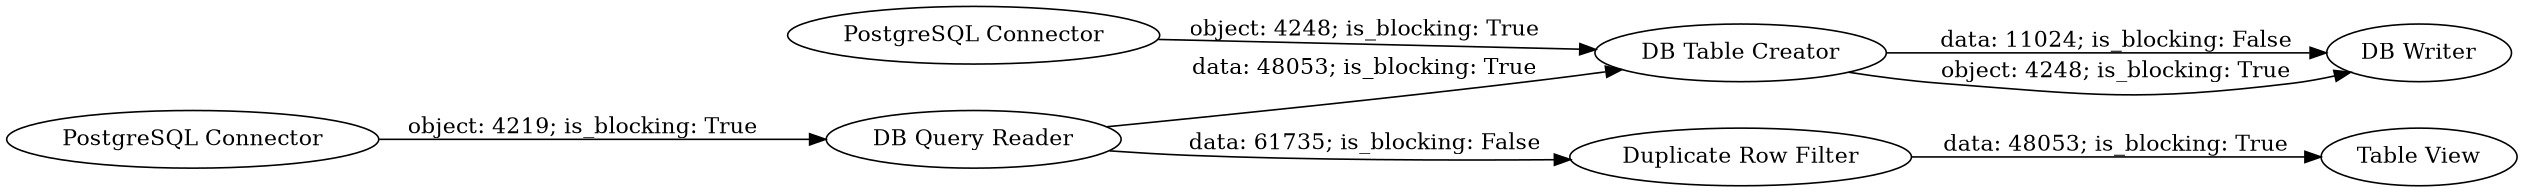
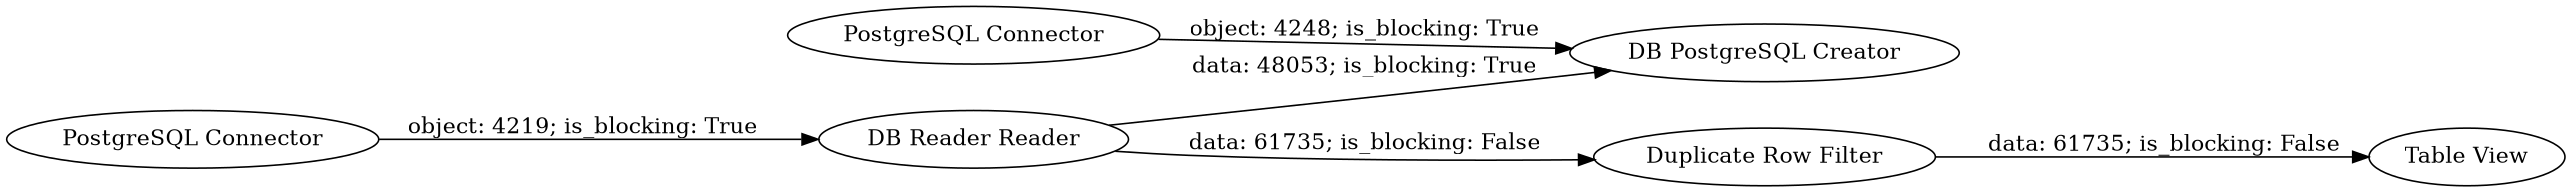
  digraph {
    rankdir=LR
-   n1 [label="DB Query Reader"]
+   n1 [label="DB Reader Reader"]
    n2 [label="Duplicate Row Filter"]
-   n3 [label="DB Table Creator"]
+   n3 [label="DB PostgreSQL Creator"]
    n4 [label="Table View"]
    n5 [label="PostgreSQL Connector"]
-   n6 [label="DB Writer"]
    n7 [label="PostgreSQL Connector"]
    n1 -> n2 [label="data: 61735; is_blocking: False"]
    n1 -> n3 [label="data: 48053; is_blocking: True"]
-   n2 -> n4 [label="data: 48053; is_blocking: True"]
-   n3 -> n6 [label="data: 11024; is_blocking: False"]
-   n3 -> n6 [label="object: 4248; is_blocking: True"]
+   n2 -> n4 [label="data: 61735; is_blocking: False"]
    n5 -> n3 [label="object: 4248; is_blocking: True"]
    n7 -> n1 [label="object: 4219; is_blocking: True"]
  }
